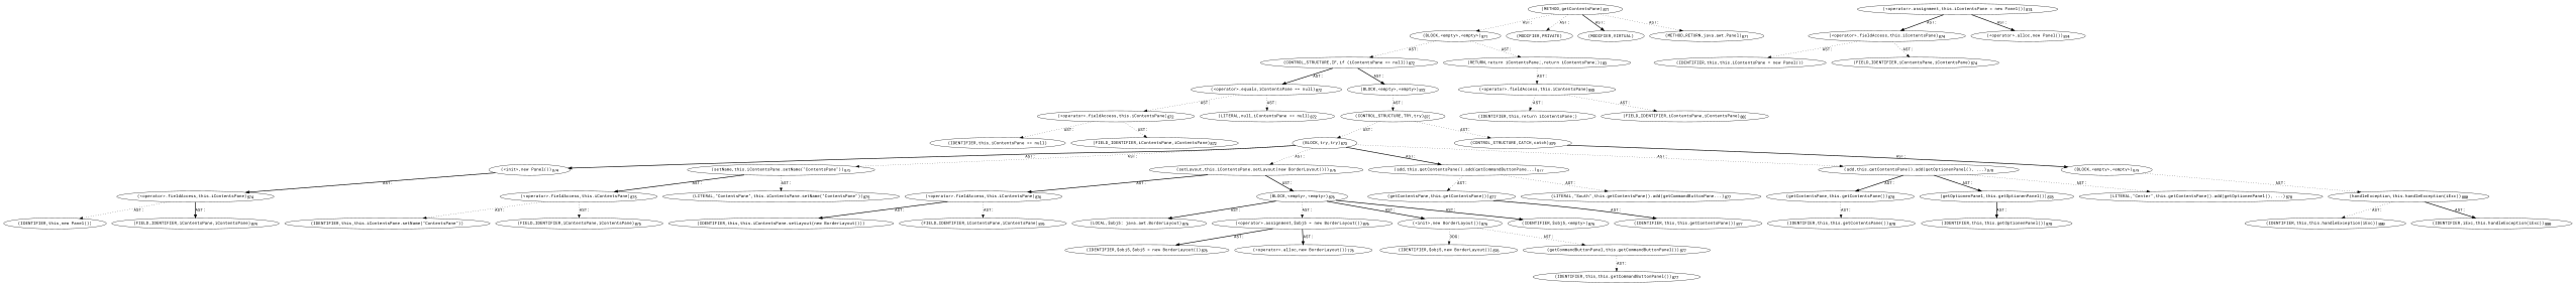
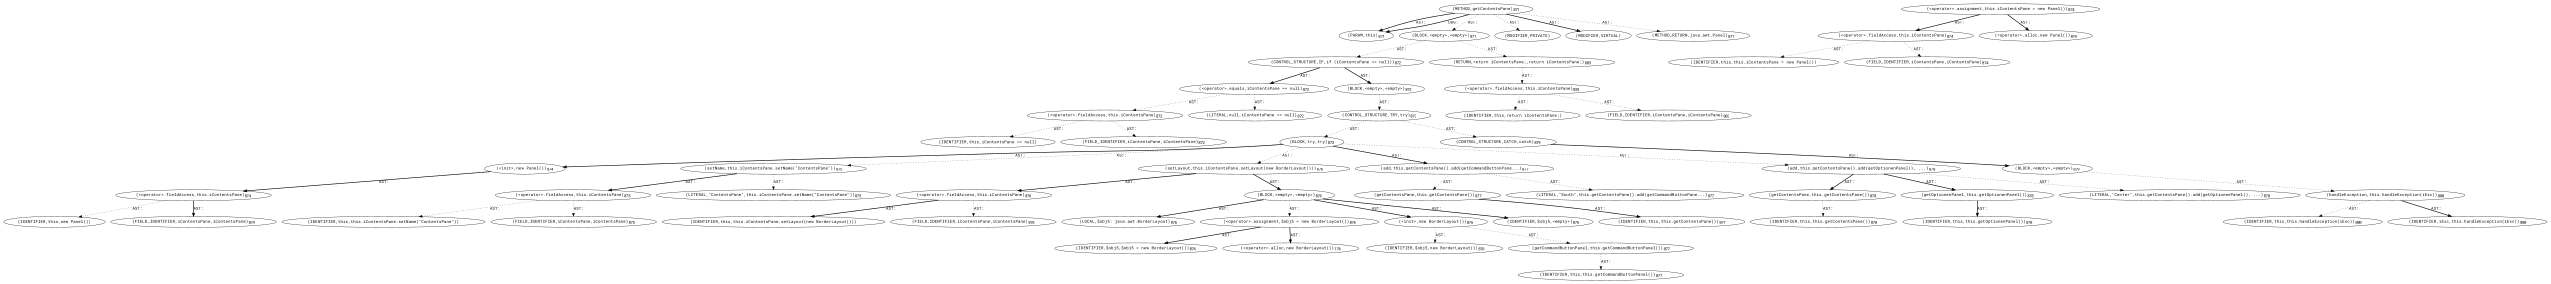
  digraph {
    fontname="Roboto Mono"
    node [fontname="Roboto Mono"]
    edge [fontname="Roboto Mono" style=dotted]
    n1 [label=<(METHOD,getContentsPane)<SUB>871</SUB>>]
+   n2 [label=<(PARAM,this)<SUB>871</SUB>>]
    n3 [label=<(BLOCK,&lt;empty&gt;,&lt;empty&gt;)<SUB>871</SUB>>]
    n4 [label=<(MODIFIER,PRIVATE)>]
    n5 [label=<(MODIFIER,VIRTUAL)>]
    n6 [label=<(METHOD_RETURN,java.awt.Panel)<SUB>871</SUB>>]
    n7 [label=<(CONTROL_STRUCTURE,IF,if (iContentsPane == null))<SUB>872</SUB>>]
-   n8 [label=<(RETURN,return iContentsPane;,return iContentsPane;)<SUB>183</SUB>>]
+   n8 [label=<(RETURN,return iContentsPane;,return iContentsPane;)<SUB>883</SUB>>]
    n9 [label=<(&lt;operator&gt;.equals,iContentsPane == null)<SUB>872</SUB>>]
    n10 [label=<(BLOCK,&lt;empty&gt;,&lt;empty&gt;)<SUB>872</SUB>>]
    n11 [label=<(&lt;operator&gt;.fieldAccess,this.iContentsPane)<SUB>883</SUB>>]
    n12 [label=<(&lt;operator&gt;.fieldAccess,this.iContentsPane)<SUB>872</SUB>>]
    n13 [label=<(LITERAL,null,iContentsPane == null)<SUB>872</SUB>>]
    n14 [label=<(CONTROL_STRUCTURE,TRY,try)<SUB>873</SUB>>]
    n15 [label=<(IDENTIFIER,this,iContentsPane == null)>]
    n16 [label=<(FIELD_IDENTIFIER,iContentsPane,iContentsPane)<SUB>872</SUB>>]
    n17 [label=<(BLOCK,try,try)<SUB>873</SUB>>]
    n18 [label=<(CONTROL_STRUCTURE,CATCH,catch)<SUB>879</SUB>>]
    n19 [label=<(&lt;init&gt;,new Panel())<SUB>874</SUB>>]
    n20 [label=<(setName,this.iContentsPane.setName(&quot;ContentsPane&quot;))<SUB>875</SUB>>]
    n21 [label=<(setLayout,this.iContentsPane.setLayout(new BorderLayout()))<SUB>876</SUB>>]
    n22 [label=<(add,this.getContentsPane().add(getCommandButtonPane...)<SUB>877</SUB>>]
    n23 [label=<(add,this.getContentsPane().add(getOptionenPanel(), ...)<SUB>878</SUB>>]
    n24 [label=<(BLOCK,&lt;empty&gt;,&lt;empty&gt;)<SUB>879</SUB>>]
    n25 [label=<(&lt;operator&gt;.assignment,this.iContentsPane = new Panel())<SUB>874</SUB>>]
    n26 [label=<(&lt;operator&gt;.fieldAccess,this.iContentsPane)<SUB>874</SUB>>]
    n27 [label=<(&lt;operator&gt;.alloc,new Panel())<SUB>874</SUB>>]
    n28 [label=<(&lt;operator&gt;.fieldAccess,this.iContentsPane)<SUB>874</SUB>>]
    n29 [label=<(&lt;operator&gt;.fieldAccess,this.iContentsPane)<SUB>875</SUB>>]
    n30 [label=<(LITERAL,&quot;ContentsPane&quot;,this.iContentsPane.setName(&quot;ContentsPane&quot;))<SUB>875</SUB>>]
    n31 [label=<(&lt;operator&gt;.fieldAccess,this.iContentsPane)<SUB>876</SUB>>]
    n32 [label=<(BLOCK,&lt;empty&gt;,&lt;empty&gt;)<SUB>876</SUB>>]
    n33 [label=<(getContentsPane,this.getContentsPane())<SUB>877</SUB>>]
    n34 [label=<(LITERAL,&quot;South&quot;,this.getContentsPane().add(getCommandButtonPane...)<SUB>877</SUB>>]
    n35 [label=<(getContentsPane,this.getContentsPane())<SUB>878</SUB>>]
    n36 [label=<(getOptionenPanel,this.getOptionenPanel())<SUB>878</SUB>>]
    n37 [label=<(LITERAL,&quot;Center&quot;,this.getContentsPane().add(getOptionenPanel(), ...)<SUB>878</SUB>>]
    n38 [label=<(IDENTIFIER,this,this.iContentsPane = new Panel())>]
    n39 [label=<(FIELD_IDENTIFIER,iContentsPane,iContentsPane)<SUB>874</SUB>>]
    n40 [label=<(IDENTIFIER,this,new Panel())>]
    n41 [label=<(FIELD_IDENTIFIER,iContentsPane,iContentsPane)<SUB>874</SUB>>]
    n42 [label=<(IDENTIFIER,this,this.iContentsPane.setName(&quot;ContentsPane&quot;))>]
    n43 [label=<(FIELD_IDENTIFIER,iContentsPane,iContentsPane)<SUB>875</SUB>>]
    n44 [label=<(IDENTIFIER,this,this.iContentsPane.setLayout(new BorderLayout()))>]
    n45 [label=<(FIELD_IDENTIFIER,iContentsPane,iContentsPane)<SUB>876</SUB>>]
    n46 [label=<(LOCAL,$obj5: java.awt.BorderLayout)<SUB>876</SUB>>]
    n47 [label=<(&lt;operator&gt;.assignment,$obj5 = new BorderLayout())<SUB>876</SUB>>]
    n48 [label=<(&lt;init&gt;,new BorderLayout())<SUB>876</SUB>>]
    n49 [label=<(IDENTIFIER,$obj5,&lt;empty&gt;)<SUB>876</SUB>>]
    n50 [label=<(IDENTIFIER,$obj5,$obj5 = new BorderLayout())<SUB>876</SUB>>]
    n51 [label=<(&lt;operator&gt;.alloc,new BorderLayout())<SUB>176</SUB>>]
    n52 [label=<(IDENTIFIER,$obj5,new BorderLayout())<SUB>876</SUB>>]
    n53 [label=<(getCommandButtonPanel,this.getCommandButtonPanel())<SUB>877</SUB>>]
    n54 [label=<(IDENTIFIER,this,this.getContentsPane())<SUB>877</SUB>>]
    n55 [label=<(IDENTIFIER,this,this.getCommandButtonPanel())<SUB>877</SUB>>]
    n56 [label=<(IDENTIFIER,this,this.getContentsPane())<SUB>878</SUB>>]
    n57 [label=<(IDENTIFIER,this,this.getOptionenPanel())<SUB>878</SUB>>]
    n58 [label=<(handleException,this.handleException(iExc))<SUB>880</SUB>>]
    n59 [label=<(IDENTIFIER,this,this.handleException(iExc))<SUB>880</SUB>>]
    n60 [label=<(IDENTIFIER,iExc,this.handleException(iExc))<SUB>880</SUB>>]
    n61 [label=<(IDENTIFIER,this,return iContentsPane;)>]
    n62 [label=<(FIELD_IDENTIFIER,iContentsPane,iContentsPane)<SUB>883</SUB>>]
+   n1 -> n2 [label="AST: " style=bold]
+   n1 -> n2 [label="DDG: " style=bold]
    n1 -> n3 [label="AST: "]
    n1 -> n4 [label="AST: "]
    n1 -> n5 [label="AST: " style=bold]
    n1 -> n6 [label="AST: "]
    n3 -> n7 [label="AST: "]
    n3 -> n8 [label="AST: "]
    n7 -> n9 [label="AST: " style=bold]
    n7 -> n10 [label="AST: " style=bold]
    n8 -> n11 [label="AST: "]
    n9 -> n12 [label="AST: "]
    n9 -> n13 [label="AST: "]
    n10 -> n14 [label="AST: "]
    n11 -> n61 [label="AST: "]
    n11 -> n62 [label="AST: "]
    n12 -> n15 [label="AST: "]
    n12 -> n16 [label="AST: "]
    n14 -> n17 [label="AST: "]
    n14 -> n18 [label="AST: "]
    n17 -> n19 [label="AST: " style=bold]
    n17 -> n20 [label="AST: "]
    n17 -> n21 [label="AST: "]
    n17 -> n22 [label="AST: " style=bold]
    n17 -> n23 [label="AST: "]
    n18 -> n24 [label="AST: " style=bold]
    n19 -> n28 [label="AST: " style=bold]
    n20 -> n29 [label="AST: " style=bold]
    n20 -> n30 [label="AST: "]
    n21 -> n31 [label="AST: " style=bold]
    n21 -> n32 [label="AST: " style=bold]
    n22 -> n33 [label="AST: "]
    n22 -> n34 [label="AST: "]
    n23 -> n35 [label="AST: " style=bold]
    n23 -> n36 [label="AST: " style=bold]
    n23 -> n37 [label="AST: "]
    n24 -> n58 [label="AST: "]
    n25 -> n26 [label="AST: " style=bold]
    n25 -> n27 [label="AST: " style=bold]
    n26 -> n38 [label="AST: "]
    n26 -> n39 [label="AST: "]
    n28 -> n40 [label="AST: "]
    n28 -> n41 [label="AST: " style=bold]
    n29 -> n42 [label="AST: "]
    n29 -> n43 [label="AST: "]
    n31 -> n44 [label="AST: " style=bold]
    n31 -> n45 [label="AST: "]
    n32 -> n46 [label="AST: " style=bold]
    n32 -> n47 [label="AST: "]
    n32 -> n48 [label="AST: " style=bold]
    n32 -> n49 [label="AST: " style=bold]
    n33 -> n54 [label="AST: " style=bold]
    n35 -> n56 [label="AST: "]
    n36 -> n57 [label="AST: " style=bold]
    n47 -> n50 [label="AST: " style=bold]
    n47 -> n51 [label="AST: " style=bold]
-   n48 -> n52 [label="DDG: "]
+   n48 -> n52 [label="AST: "]
    n48 -> n53 [label="AST: "]
    n53 -> n55 [label="AST: "]
    n58 -> n59 [label="AST: "]
    n58 -> n60 [label="AST: " style=bold]
  }
